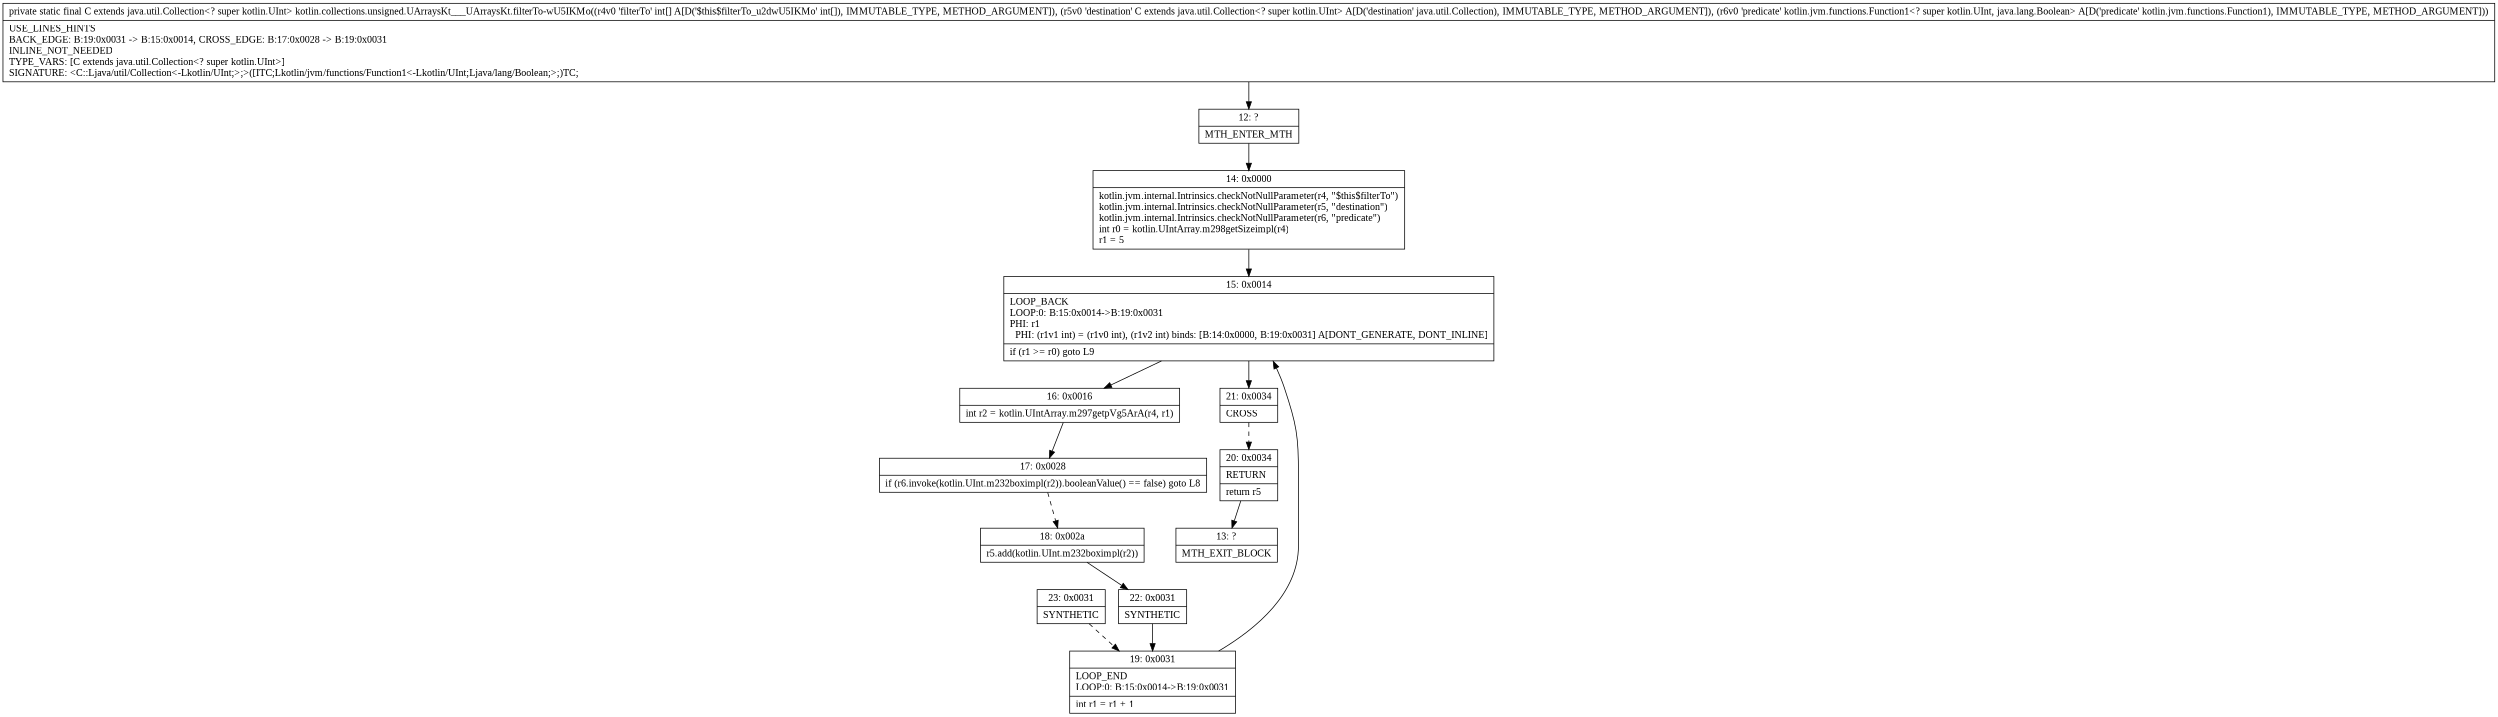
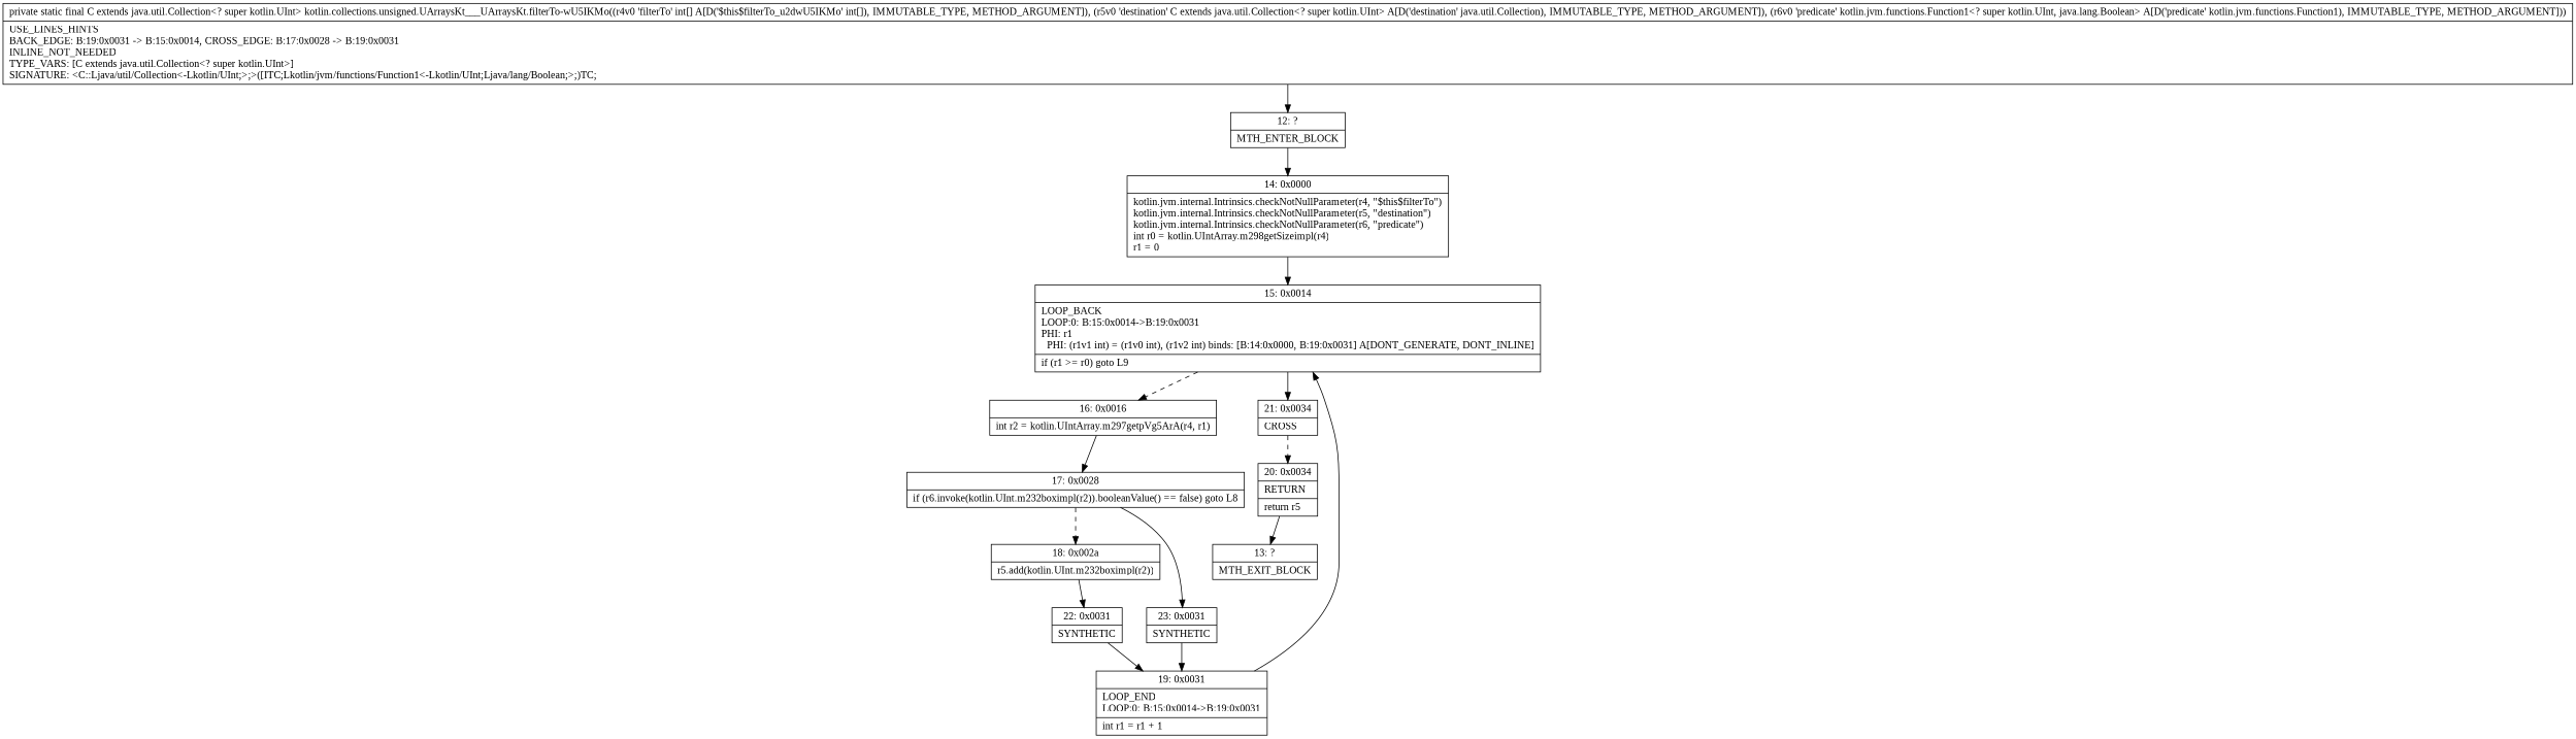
  digraph {
    fontname="Liberation Serif"
    node [fontname="Liberation Serif" shape=record]
    edge [fontname="Liberation Serif"]
-   n1 [label="{12\:\ ?|MTH_ENTER_MTH\l}"]
-   n2 [label="{14\:\ 0x0000|kotlin.jvm.internal.Intrinsics.checkNotNullParameter(r4, \"$this$filterTo\")\lkotlin.jvm.internal.Intrinsics.checkNotNullParameter(r5, \"destination\")\lkotlin.jvm.internal.Intrinsics.checkNotNullParameter(r6, \"predicate\")\lint r0 = kotlin.UIntArray.m298getSizeimpl(r4)\lr1 = 5\l}"]
+   n1 [label="{12\:\ ?|MTH_ENTER_BLOCK\l}"]
+   n2 [label="{14\:\ 0x0000|kotlin.jvm.internal.Intrinsics.checkNotNullParameter(r4, \"$this$filterTo\")\lkotlin.jvm.internal.Intrinsics.checkNotNullParameter(r5, \"destination\")\lkotlin.jvm.internal.Intrinsics.checkNotNullParameter(r6, \"predicate\")\lint r0 = kotlin.UIntArray.m298getSizeimpl(r4)\lr1 = 0\l}"]
    n3 [label="{15\:\ 0x0014|LOOP_BACK\lLOOP:0: B:15:0x0014\-\>B:19:0x0031\lPHI: r1 \l  PHI: (r1v1 int) = (r1v0 int), (r1v2 int) binds: [B:14:0x0000, B:19:0x0031] A[DONT_GENERATE, DONT_INLINE]\l|if (r1 \>= r0) goto L9\l}"]
    n4 [label="{16\:\ 0x0016|int r2 = kotlin.UIntArray.m297getpVg5ArA(r4, r1)\l}"]
    n5 [label="{21\:\ 0x0034|CROSS\l}"]
    n6 [label="{17\:\ 0x0028|if (r6.invoke(kotlin.UInt.m232boximpl(r2)).booleanValue() == false) goto L8\l}"]
    n7 [label="{20\:\ 0x0034|RETURN\l|return r5\l}"]
    n8 [label="{18\:\ 0x002a|r5.add(kotlin.UInt.m232boximpl(r2))\l}"]
    n9 [label="{23\:\ 0x0031|SYNTHETIC\l}"]
    n10 [label="{22\:\ 0x0031|SYNTHETIC\l}"]
    n11 [label="{19\:\ 0x0031|LOOP_END\lLOOP:0: B:15:0x0014\-\>B:19:0x0031\l|int r1 = r1 + 1\l}"]
    n12 [label="{13\:\ ?|MTH_EXIT_BLOCK\l}"]
    n13 [label="{private static final C extends java.util.Collection\<? super kotlin.UInt\> kotlin.collections.unsigned.UArraysKt___UArraysKt.filterTo\-wU5IKMo((r4v0 'filterTo' int[] A[D('$this$filterTo_u2dwU5IKMo' int[]), IMMUTABLE_TYPE, METHOD_ARGUMENT]), (r5v0 'destination' C extends java.util.Collection\<? super kotlin.UInt\> A[D('destination' java.util.Collection), IMMUTABLE_TYPE, METHOD_ARGUMENT]), (r6v0 'predicate' kotlin.jvm.functions.Function1\<? super kotlin.UInt, java.lang.Boolean\> A[D('predicate' kotlin.jvm.functions.Function1), IMMUTABLE_TYPE, METHOD_ARGUMENT]))  | USE_LINES_HINTS\lBACK_EDGE: B:19:0x0031 \-\> B:15:0x0014, CROSS_EDGE: B:17:0x0028 \-\> B:19:0x0031\lINLINE_NOT_NEEDED\lTYPE_VARS: [C extends java.util.Collection\<? super kotlin.UInt\>]\lSIGNATURE: \<C::Ljava\/util\/Collection\<\-Lkotlin\/UInt;\>;\>([ITC;Lkotlin\/jvm\/functions\/Function1\<\-Lkotlin\/UInt;Ljava\/lang\/Boolean;\>;)TC;\l}"]
    n1 -> n2
    n2 -> n3
-   n3 -> n4 [style=solid]
+   n3 -> n4 [style=dashed]
    n3 -> n5
    n4 -> n6
    n5 -> n7 [style=dashed]
    n6 -> n8 [style=dashed]
+   n6 -> n9
    n7 -> n12
    n8 -> n10
-   n9 -> n11 [style=dashed]
+   n9 -> n11
    n10 -> n11
    n11 -> n3
    n13 -> n1
  }
